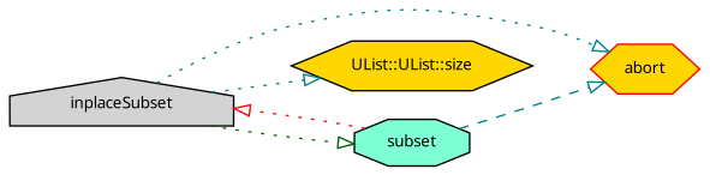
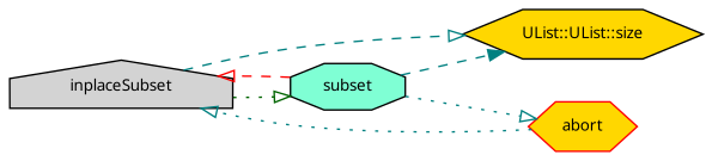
  digraph {
    fontname="Noto Sans"
    rankdir=LR
    node [color=black fillcolor=gold fontname="Noto Sans" fontsize=10 shape=hexagon style=filled]
    edge [arrowhead=onormal color=teal fontname="Noto Sans" fontsize=10 labelfontname=Helvetica labelfontsize=10 style=dotted]
    n1 [fillcolor=lightgrey fontcolor=black height=0.2 label=inplaceSubset shape=house width=0.4]
    n2 [color=red height=0.2 label=abort width=0.4]
    n3 [height=0.2 label="UList::UList::size" width=0.4]
    n4 [fillcolor=aquamarine height=0.2 label=subset shape=octagon width=0.4]
-   n1 -> n2
-   n1 -> n3
+   n2 -> n1
+   n1 -> n3 [style=dashed]
    n1 -> n4 [color=darkgreen]
-   n4 -> n1 [color=red]
-   n4 -> n2 [style=dashed]
+   n4 -> n1 [color=red style=dashed]
+   n4 -> n2
+   n4 -> n3 [arrowhead=normal style=dashed]
  }
